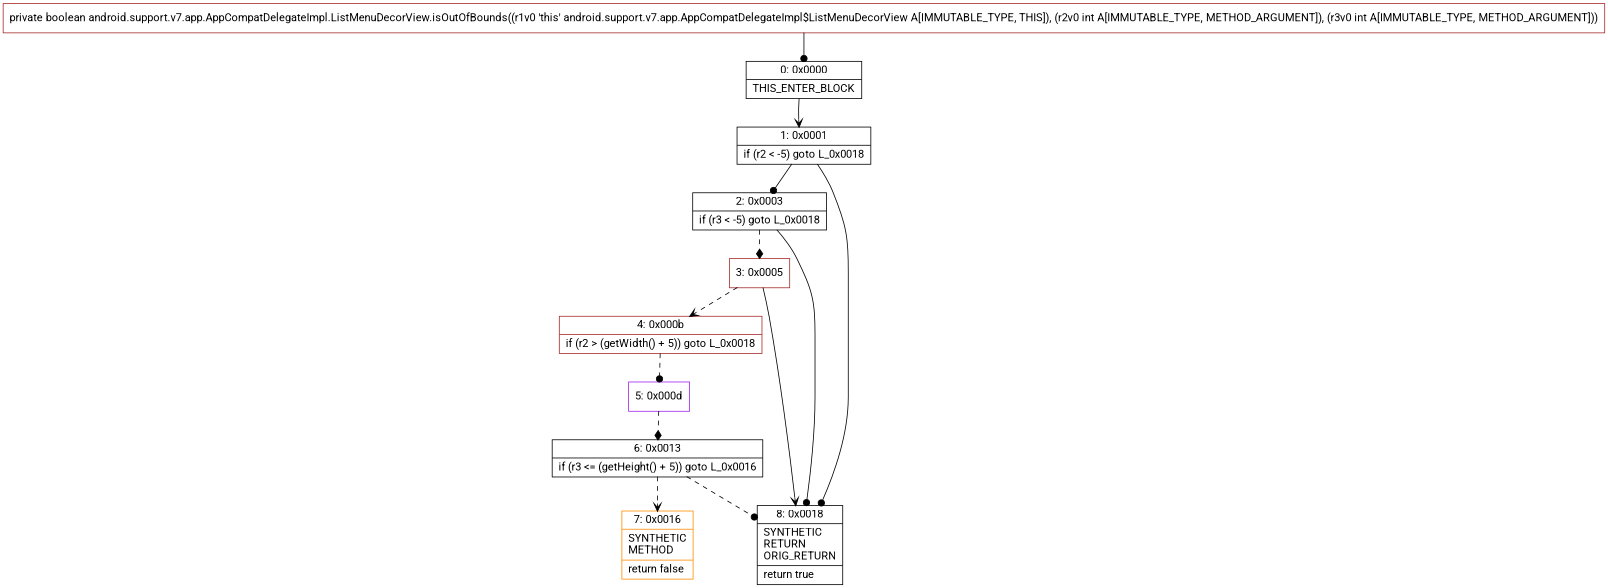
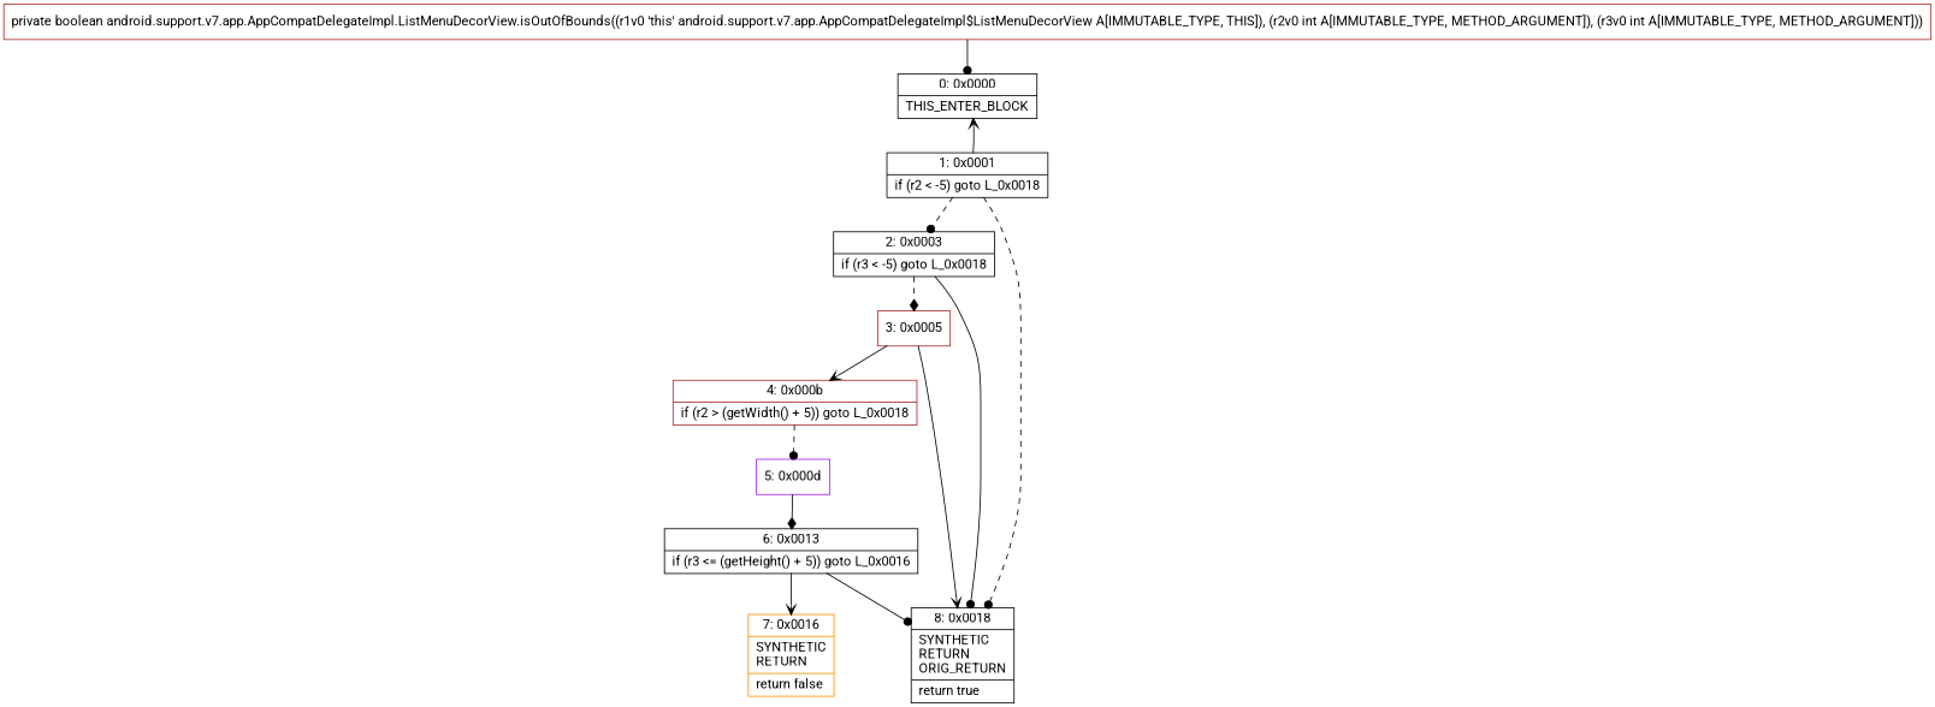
  digraph {
    fontname=Roboto
    node [color=black fontname=Roboto shape=record]
    edge [arrowhead=dot fontname=Roboto]
    n1 [label="{0\:\ 0x0000|THIS_ENTER_BLOCK\l}"]
    n2 [label="{1\:\ 0x0001|if (r2 \< \-5) goto L_0x0018\l}"]
    n3 [label="{2\:\ 0x0003|if (r3 \< \-5) goto L_0x0018\l}"]
    n4 [label="{8\:\ 0x0018|SYNTHETIC\lRETURN\lORIG_RETURN\l|return true\l}"]
    n5 [color=brown label="{3\:\ 0x0005}"]
    n6 [color=brown label="{4\:\ 0x000b|if (r2 \> (getWidth() + 5)) goto L_0x0018\l}"]
    n7 [color=purple label="{5\:\ 0x000d}"]
    n8 [label="{6\:\ 0x0013|if (r3 \<= (getHeight() + 5)) goto L_0x0016\l}"]
-   n9 [color=darkorange label="{7\:\ 0x0016|SYNTHETIC\lMETHOD\l|return false\l}"]
+   n9 [color=darkorange label="{7\:\ 0x0016|SYNTHETIC\lRETURN\l|return false\l}"]
    n10 [color=brown label="{private boolean android.support.v7.app.AppCompatDelegateImpl.ListMenuDecorView.isOutOfBounds((r1v0 'this' android.support.v7.app.AppCompatDelegateImpl$ListMenuDecorView A[IMMUTABLE_TYPE, THIS]), (r2v0 int A[IMMUTABLE_TYPE, METHOD_ARGUMENT]), (r3v0 int A[IMMUTABLE_TYPE, METHOD_ARGUMENT])) }"]
-   n1 -> n2 [arrowhead=vee]
-   n2 -> n3 [style=solid]
-   n2 -> n4
+   n2 -> n1 [arrowhead=vee]
+   n2 -> n3 [style=dashed]
+   n2 -> n4 [style=dashed]
    n3 -> n4
    n3 -> n5 [arrowhead=diamond style=dashed]
    n5 -> n4 [arrowhead=vee]
-   n5 -> n6 [arrowhead=vee style=dashed]
+   n5 -> n6 [arrowhead=vee]
    n6 -> n7 [style=dashed]
-   n7 -> n8 [arrowhead=diamond style=dashed]
-   n8 -> n4 [style=dashed]
-   n8 -> n9 [arrowhead=vee style=dashed]
+   n7 -> n8 [arrowhead=diamond]
+   n8 -> n4 [style=solid]
+   n8 -> n9 [arrowhead=vee]
    n10 -> n1
  }
